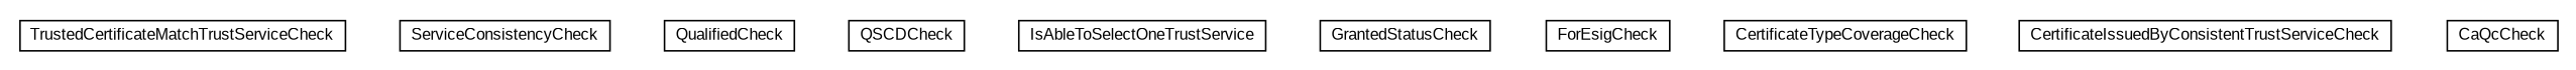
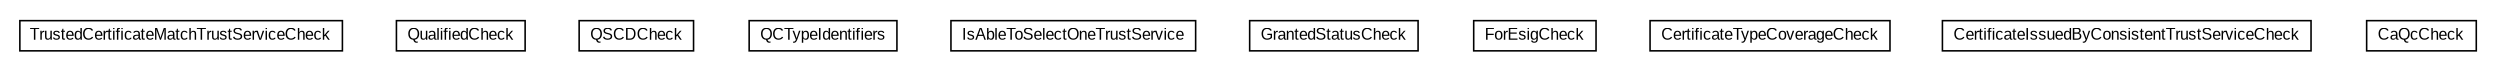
  digraph {
    nodesep=0.25
    ranksep=0.5
    node [fontcolor=black fontname=arial fontsize=10.0 shape=plaintext]
    n1 [label=<<table title="eu.europa.esig.dss.validation.process.qualification.certificate.checks.TrustedCertificateMatchTrustServiceCheck" border="0" cellborder="1" cellspacing="0" cellpadding="2" port="p" href="./TrustedCertificateMatchTrustServiceCheck.html"> 		<tr><td><table border="0" cellspacing="0" cellpadding="1"> <tr><td align="center" balign="center"> TrustedCertificateMatchTrustServiceCheck </td></tr> 		</table></td></tr> 		</table>>]
-   n2 [label=<<table title="eu.europa.esig.dss.validation.process.qualification.certificate.checks.ServiceConsistencyCheck" border="0" cellborder="1" cellspacing="0" cellpadding="2" port="p" href="./ServiceConsistencyCheck.html"> 		<tr><td><table border="0" cellspacing="0" cellpadding="1"> <tr><td align="center" balign="center"> ServiceConsistencyCheck </td></tr> 		</table></td></tr> 		</table>>]
    n3 [label=<<table title="eu.europa.esig.dss.validation.process.qualification.certificate.checks.QualifiedCheck" border="0" cellborder="1" cellspacing="0" cellpadding="2" port="p" href="./QualifiedCheck.html"> 		<tr><td><table border="0" cellspacing="0" cellpadding="1"> <tr><td align="center" balign="center"> QualifiedCheck </td></tr> 		</table></td></tr> 		</table>>]
    n4 [label=<<table title="eu.europa.esig.dss.validation.process.qualification.certificate.checks.QSCDCheck" border="0" cellborder="1" cellspacing="0" cellpadding="2" port="p" href="./QSCDCheck.html"> 		<tr><td><table border="0" cellspacing="0" cellpadding="1"> <tr><td align="center" balign="center"> QSCDCheck </td></tr> 		</table></td></tr> 		</table>>]
+   n5 [label=<<table title="eu.europa.esig.dss.validation.process.qualification.certificate.checks.QCTypeIdentifiers" border="0" cellborder="1" cellspacing="0" cellpadding="2" port="p" href="./QCTypeIdentifiers.html"> 		<tr><td><table border="0" cellspacing="0" cellpadding="1"> <tr><td align="center" balign="center"> QCTypeIdentifiers </td></tr> 		</table></td></tr> 		</table>>]
    n6 [label=<<table title="eu.europa.esig.dss.validation.process.qualification.certificate.checks.IsAbleToSelectOneTrustService" border="0" cellborder="1" cellspacing="0" cellpadding="2" port="p" href="./IsAbleToSelectOneTrustService.html"> 		<tr><td><table border="0" cellspacing="0" cellpadding="1"> <tr><td align="center" balign="center"> IsAbleToSelectOneTrustService </td></tr> 		</table></td></tr> 		</table>>]
    n7 [label=<<table title="eu.europa.esig.dss.validation.process.qualification.certificate.checks.GrantedStatusCheck" border="0" cellborder="1" cellspacing="0" cellpadding="2" port="p" href="./GrantedStatusCheck.html"> 		<tr><td><table border="0" cellspacing="0" cellpadding="1"> <tr><td align="center" balign="center"> GrantedStatusCheck </td></tr> 		</table></td></tr> 		</table>>]
    n8 [label=<<table title="eu.europa.esig.dss.validation.process.qualification.certificate.checks.ForEsigCheck" border="0" cellborder="1" cellspacing="0" cellpadding="2" port="p" href="./ForEsigCheck.html"> 		<tr><td><table border="0" cellspacing="0" cellpadding="1"> <tr><td align="center" balign="center"> ForEsigCheck </td></tr> 		</table></td></tr> 		</table>>]
    n9 [label=<<table title="eu.europa.esig.dss.validation.process.qualification.certificate.checks.CertificateTypeCoverageCheck" border="0" cellborder="1" cellspacing="0" cellpadding="2" port="p" href="./CertificateTypeCoverageCheck.html"> 		<tr><td><table border="0" cellspacing="0" cellpadding="1"> <tr><td align="center" balign="center"> CertificateTypeCoverageCheck </td></tr> 		</table></td></tr> 		</table>>]
    n10 [label=<<table title="eu.europa.esig.dss.validation.process.qualification.certificate.checks.CertificateIssuedByConsistentTrustServiceCheck" border="0" cellborder="1" cellspacing="0" cellpadding="2" port="p" href="./CertificateIssuedByConsistentTrustServiceCheck.html"> 		<tr><td><table border="0" cellspacing="0" cellpadding="1"> <tr><td align="center" balign="center"> CertificateIssuedByConsistentTrustServiceCheck </td></tr> 		</table></td></tr> 		</table>>]
    n11 [label=<<table title="eu.europa.esig.dss.validation.process.qualification.certificate.checks.CaQcCheck" border="0" cellborder="1" cellspacing="0" cellpadding="2" port="p" href="./CaQcCheck.html"> 		<tr><td><table border="0" cellspacing="0" cellpadding="1"> <tr><td align="center" balign="center"> CaQcCheck </td></tr> 		</table></td></tr> 		</table>>]
  }
